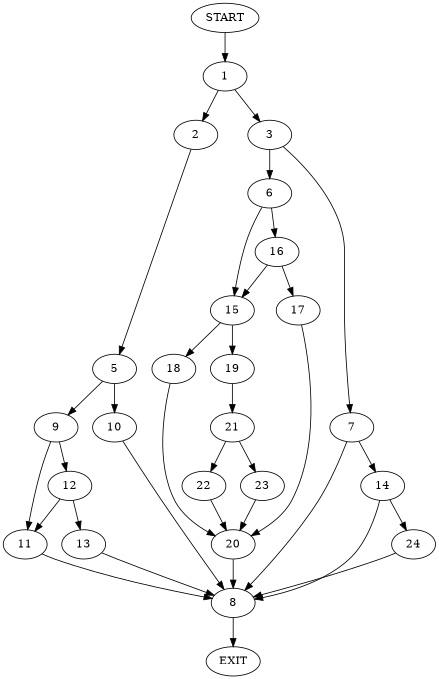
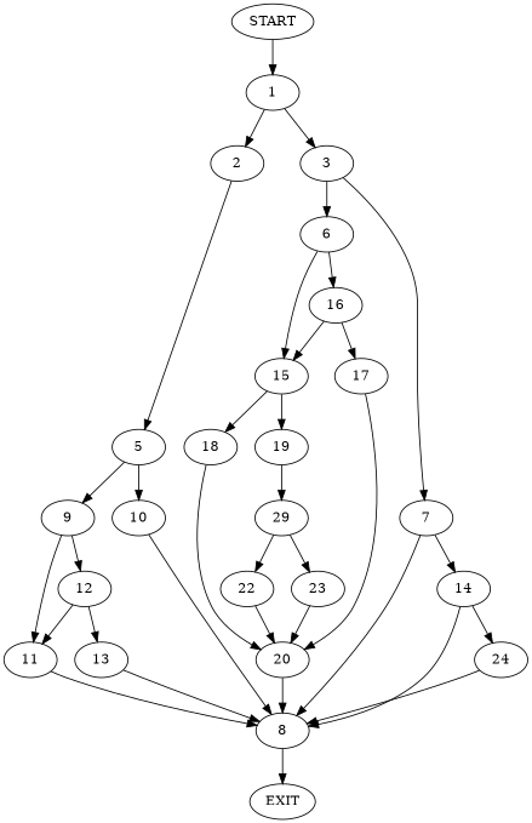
  digraph {
    n1 [label=START]
    1
    2
    3
    n5 [label=EXIT]
    5
    6
    7
    9
    10
    15
    16
    8
    14
    11
    12
    18
    19
    17
    24
    13
    20
-   21
+   21 [label=29]
    22
    23
    n1 -> 1
    1 -> 2
    1 -> 3
    2 -> 5
    3 -> 6
    3 -> 7
    5 -> 9
    5 -> 10
    6 -> 15
    6 -> 16
    7 -> 8
    7 -> 14
    9 -> 11
    9 -> 12
    10 -> 8
    15 -> 18
    15 -> 19
    16 -> 15
    16 -> 17
    8 -> n5
    14 -> 8
    14 -> 24
    11 -> 8
    12 -> 11
    12 -> 13
    18 -> 20
    19 -> 21
    17 -> 20
    24 -> 8
    13 -> 8
    20 -> 8
    21 -> 22
    21 -> 23
    22 -> 20
    23 -> 20
  }
